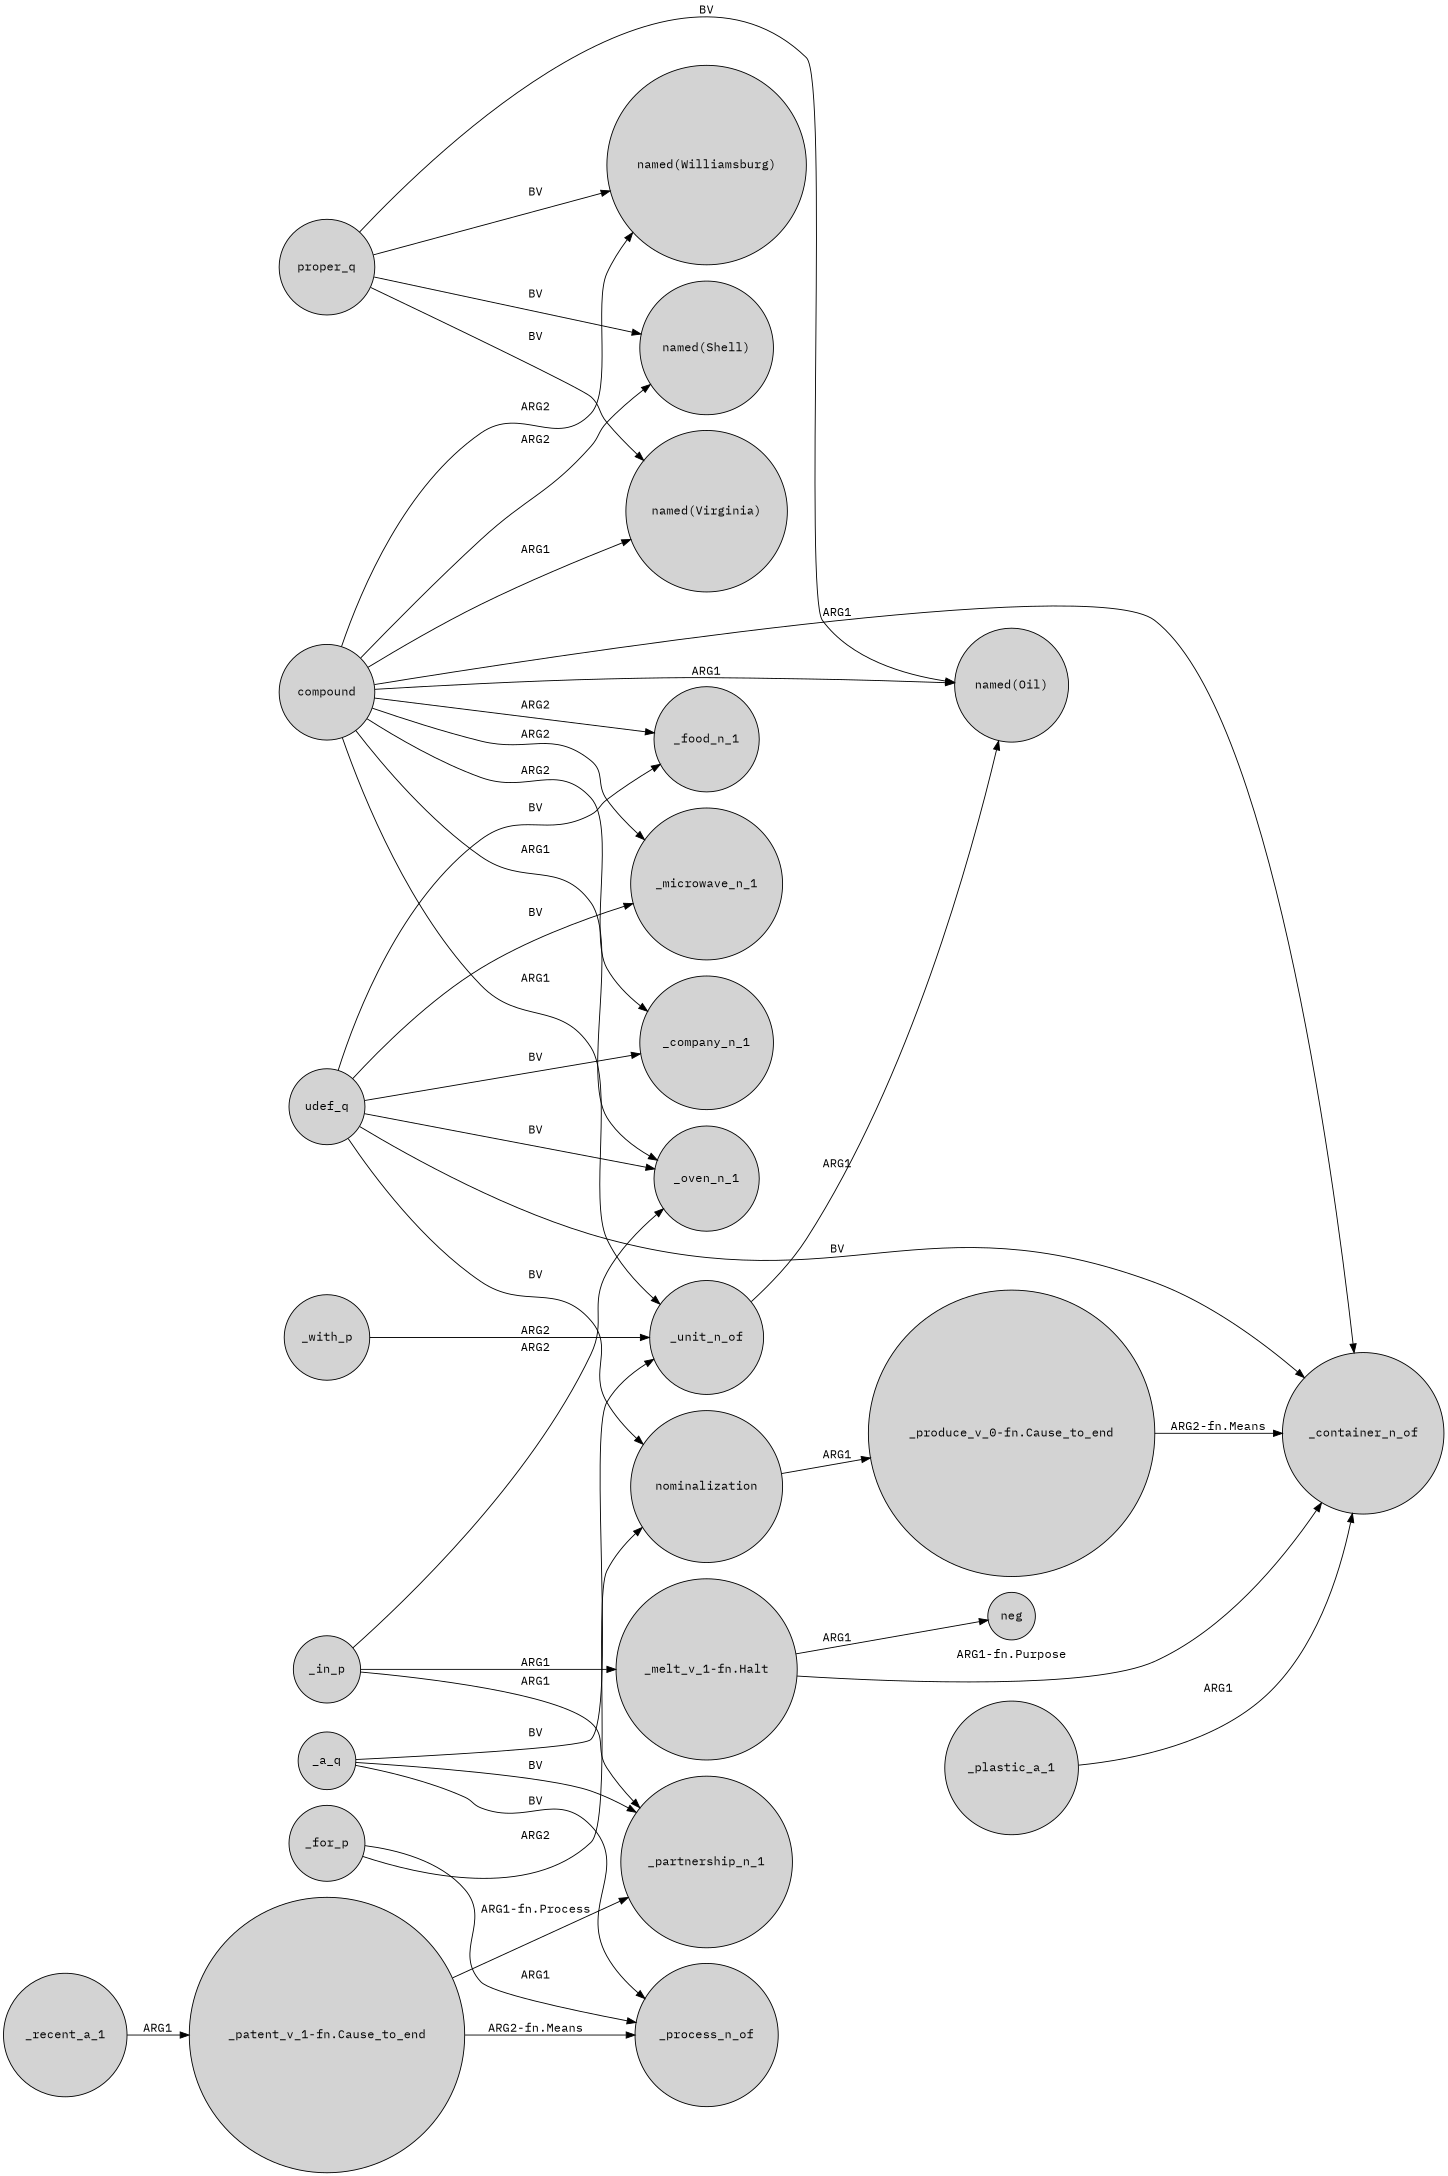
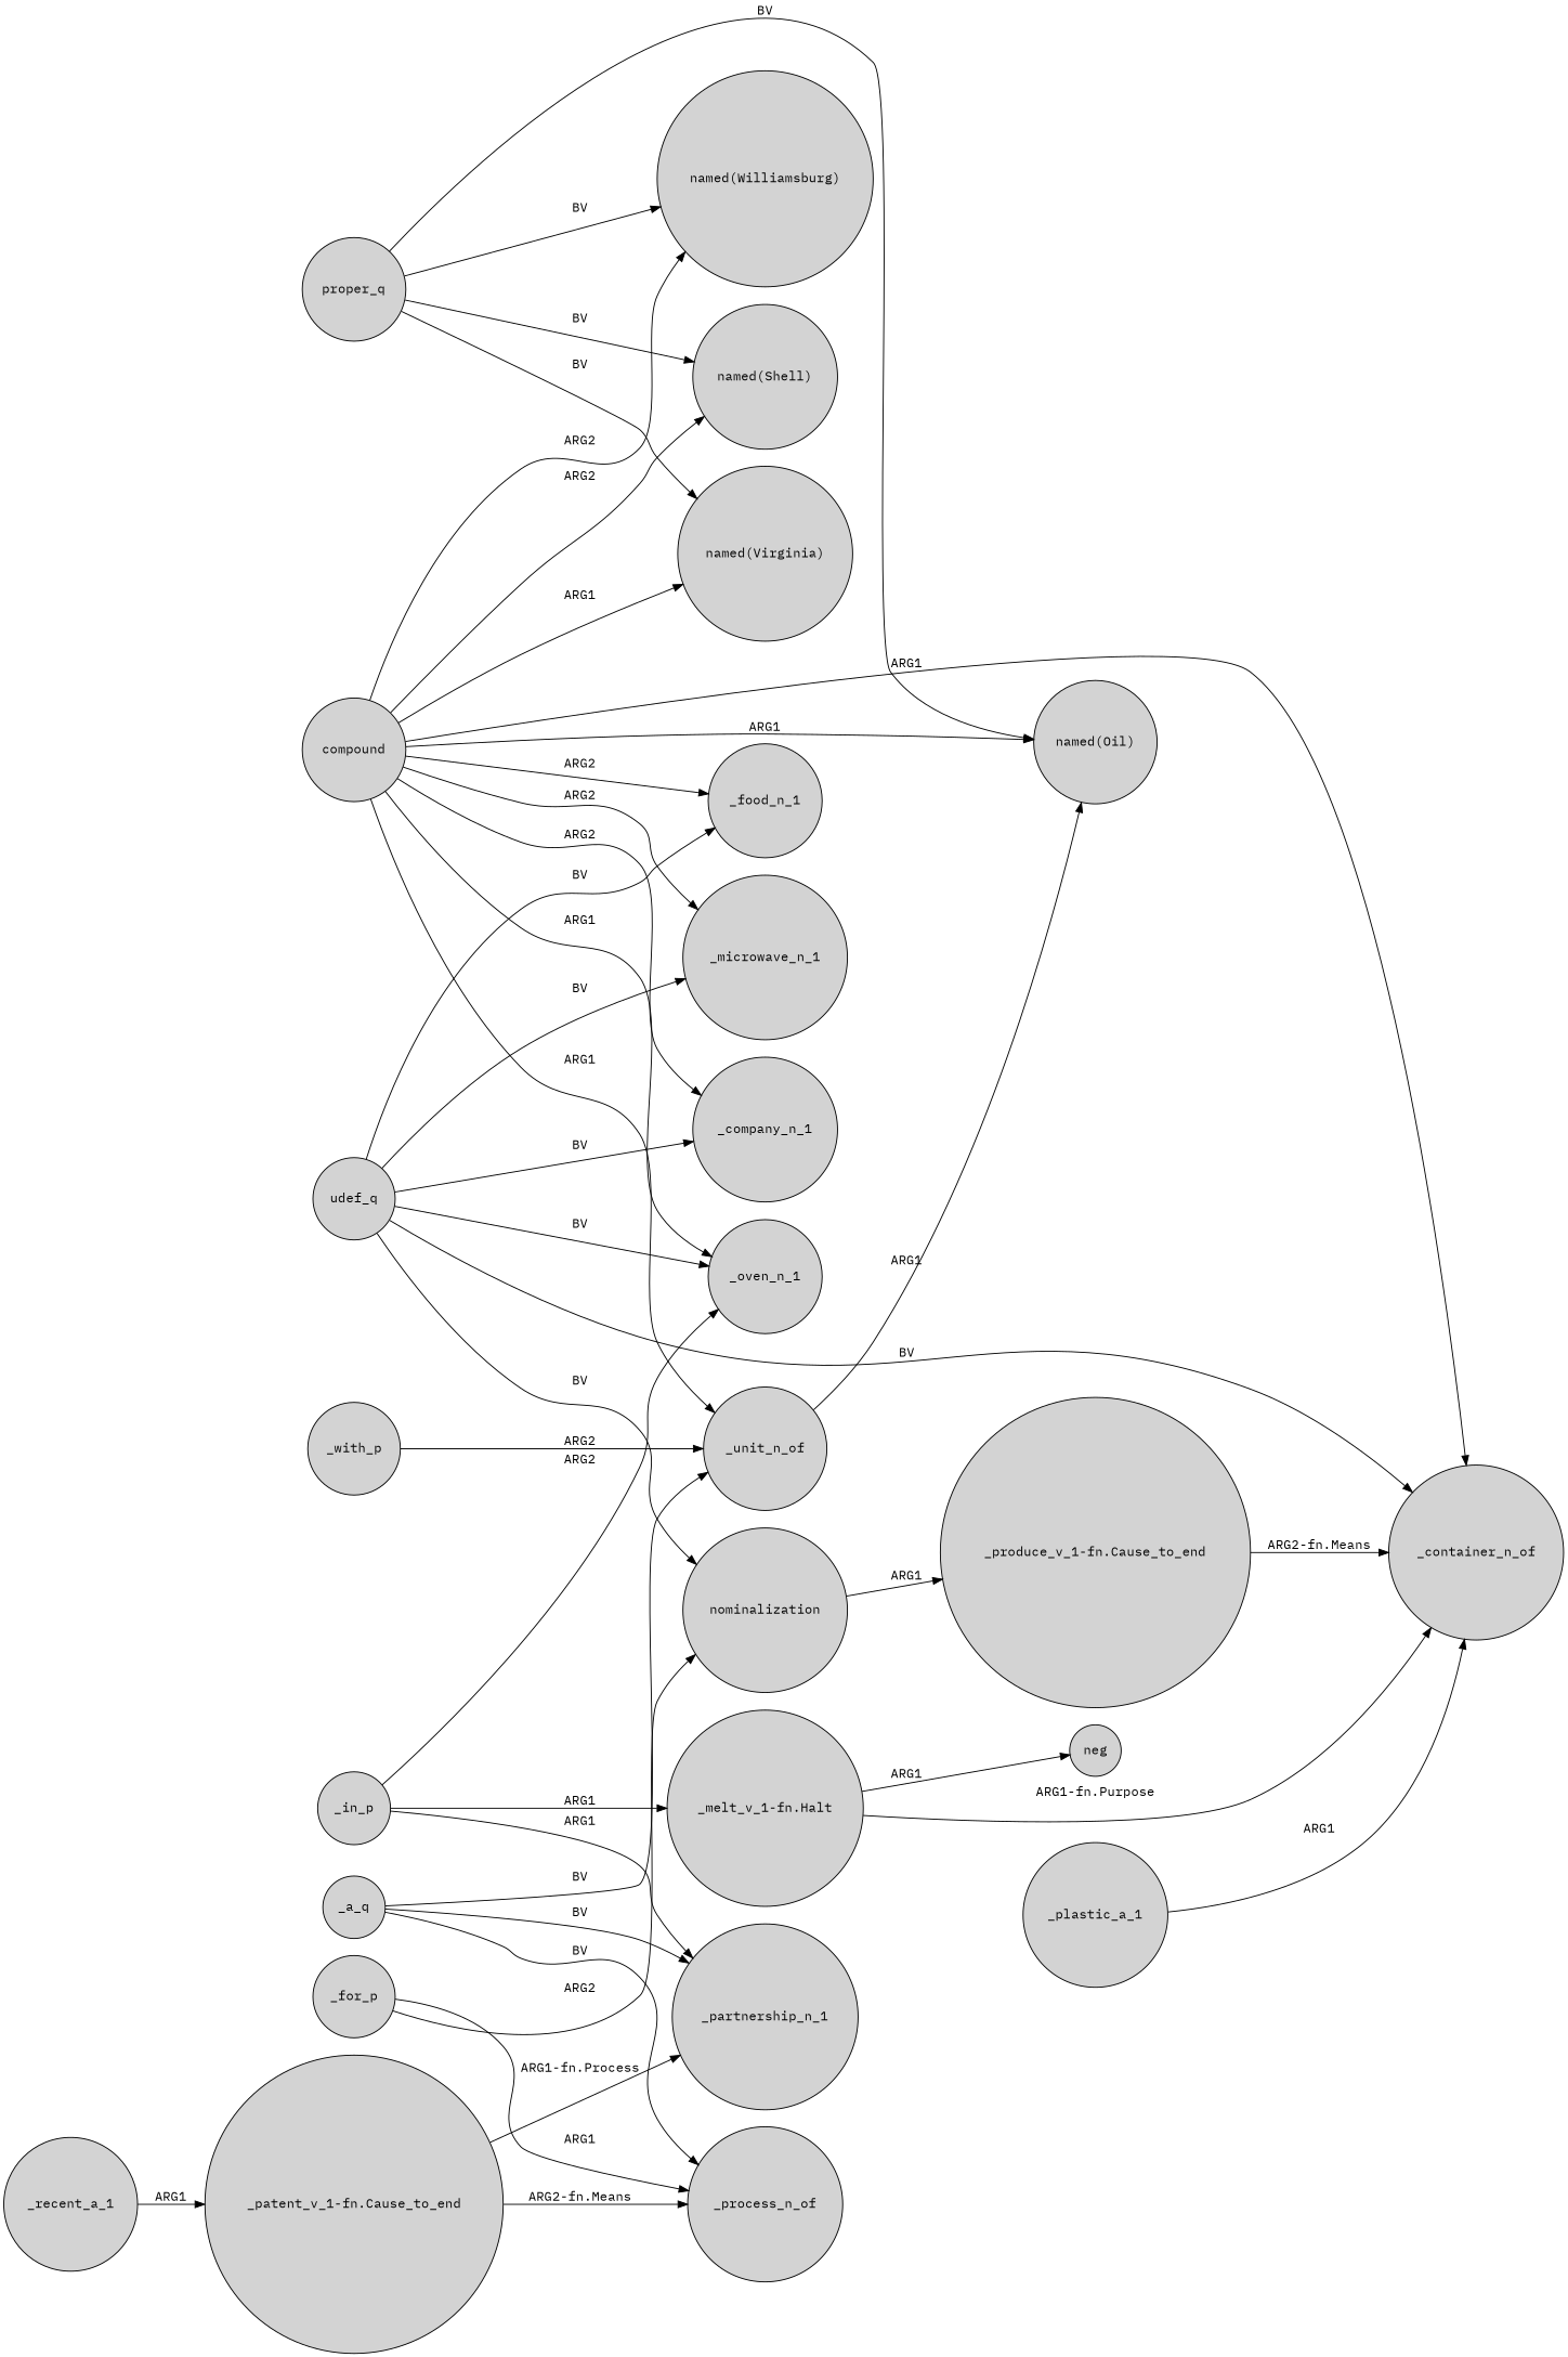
  digraph {
    fontname="IBM Plex Mono"
    rankdir=LR
    node [fontname="IBM Plex Mono" shape=circle style=filled]
    edge [fontname="IBM Plex Mono"]
-   "_produce_v_1-fn.Cause_to_end" [label="_produce_v_0-fn.Cause_to_end"]
+   "_produce_v_1-fn.Cause_to_end"
    _container_n_of
    compound
    "named(Williamsburg)"
    "named(Virginia)"
    _company_n_1
    _oven_n_1
    "named(Shell)"
    _unit_n_of
    "named(Oil)"
    _food_n_1
    _microwave_n_1
    proper_q
    _in_p
    "_melt_v_1-fn.Halt"
    _partnership_n_1
    neg
    udef_q
    nominalization
    "_patent_v_1-fn.Cause_to_end"
    _process_n_of
    _for_p
    _a_q
    _with_p
    _recent_a_1
    _plastic_a_1
    "_produce_v_1-fn.Cause_to_end" -> _container_n_of [label="ARG2-fn.Means"]
    compound -> _container_n_of [label=ARG1]
    compound -> "named(Williamsburg)" [label=ARG2]
    compound -> "named(Virginia)" [label=ARG1]
    compound -> _company_n_1 [label=ARG2]
    compound -> _oven_n_1 [label=ARG1]
    compound -> "named(Shell)" [label=ARG2]
    compound -> _unit_n_of [label=ARG1]
    compound -> "named(Oil)" [label=ARG1]
    compound -> _food_n_1 [label=ARG2]
    compound -> _microwave_n_1 [label=ARG2]
    _unit_n_of -> "named(Oil)" [label=ARG1]
    proper_q -> "named(Williamsburg)" [label=BV]
    proper_q -> "named(Virginia)" [label=BV]
    proper_q -> "named(Shell)" [label=BV]
    proper_q -> "named(Oil)" [label=BV]
    _in_p -> _oven_n_1 [label=ARG2]
    _in_p -> "_melt_v_1-fn.Halt" [label=ARG1]
    _in_p -> _partnership_n_1 [label=ARG1]
    "_melt_v_1-fn.Halt" -> _container_n_of [label="ARG1-fn.Purpose"]
    "_melt_v_1-fn.Halt" -> neg [label=ARG1]
    udef_q -> _container_n_of [label=BV]
    udef_q -> _company_n_1 [label=BV]
    udef_q -> _oven_n_1 [label=BV]
    udef_q -> _food_n_1 [label=BV]
    udef_q -> _microwave_n_1 [label=BV]
    udef_q -> nominalization [label=BV]
    nominalization -> "_produce_v_1-fn.Cause_to_end" [label=ARG1]
    "_patent_v_1-fn.Cause_to_end" -> _partnership_n_1 [label="ARG1-fn.Process"]
    "_patent_v_1-fn.Cause_to_end" -> _process_n_of [label="ARG2-fn.Means"]
    _for_p -> nominalization [label=ARG2]
    _for_p -> _process_n_of [label=ARG1]
    _a_q -> _unit_n_of [label=BV]
    _a_q -> _partnership_n_1 [label=BV]
    _a_q -> _process_n_of [label=BV]
    _with_p -> _unit_n_of [label=ARG2]
    _recent_a_1 -> "_patent_v_1-fn.Cause_to_end" [label=ARG1]
    _plastic_a_1 -> _container_n_of [label=ARG1]
  }
